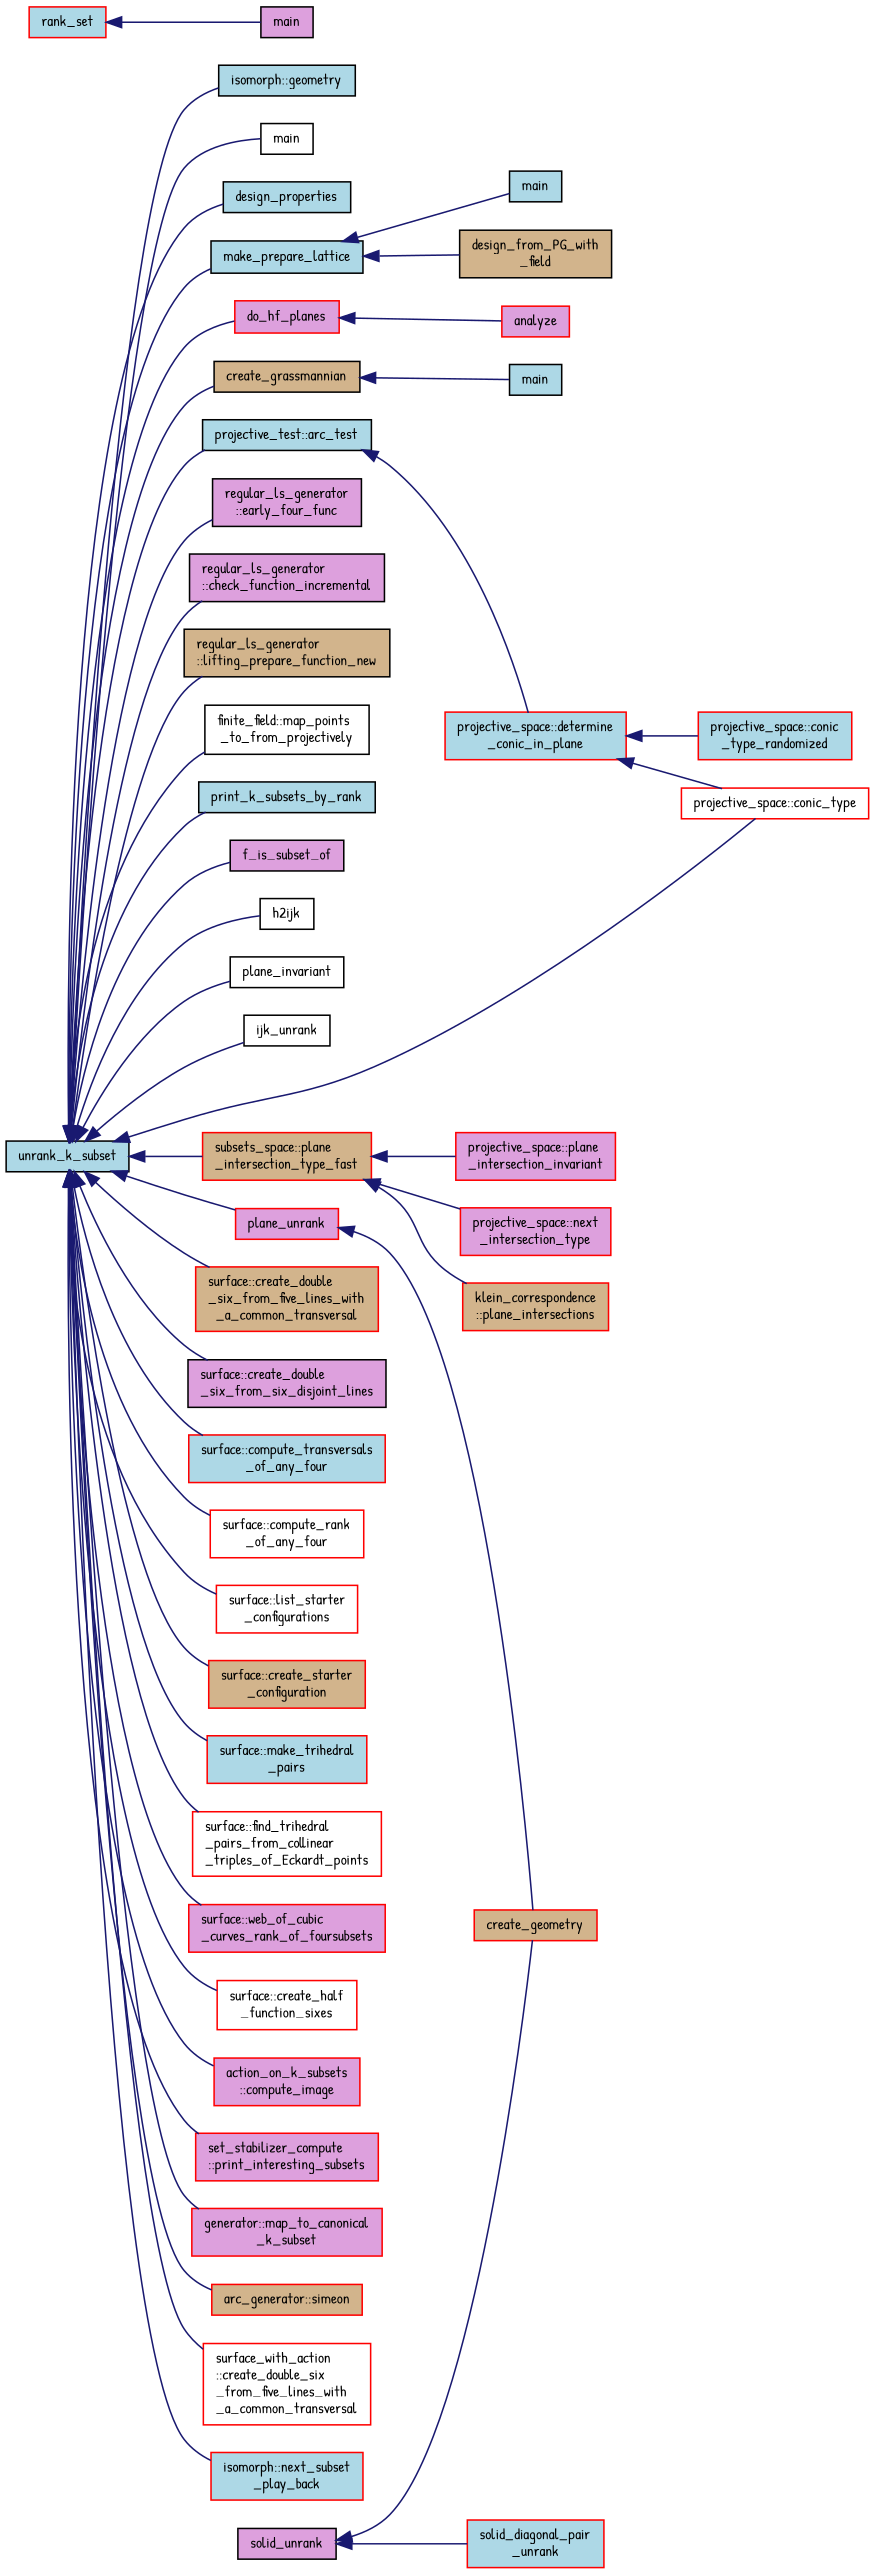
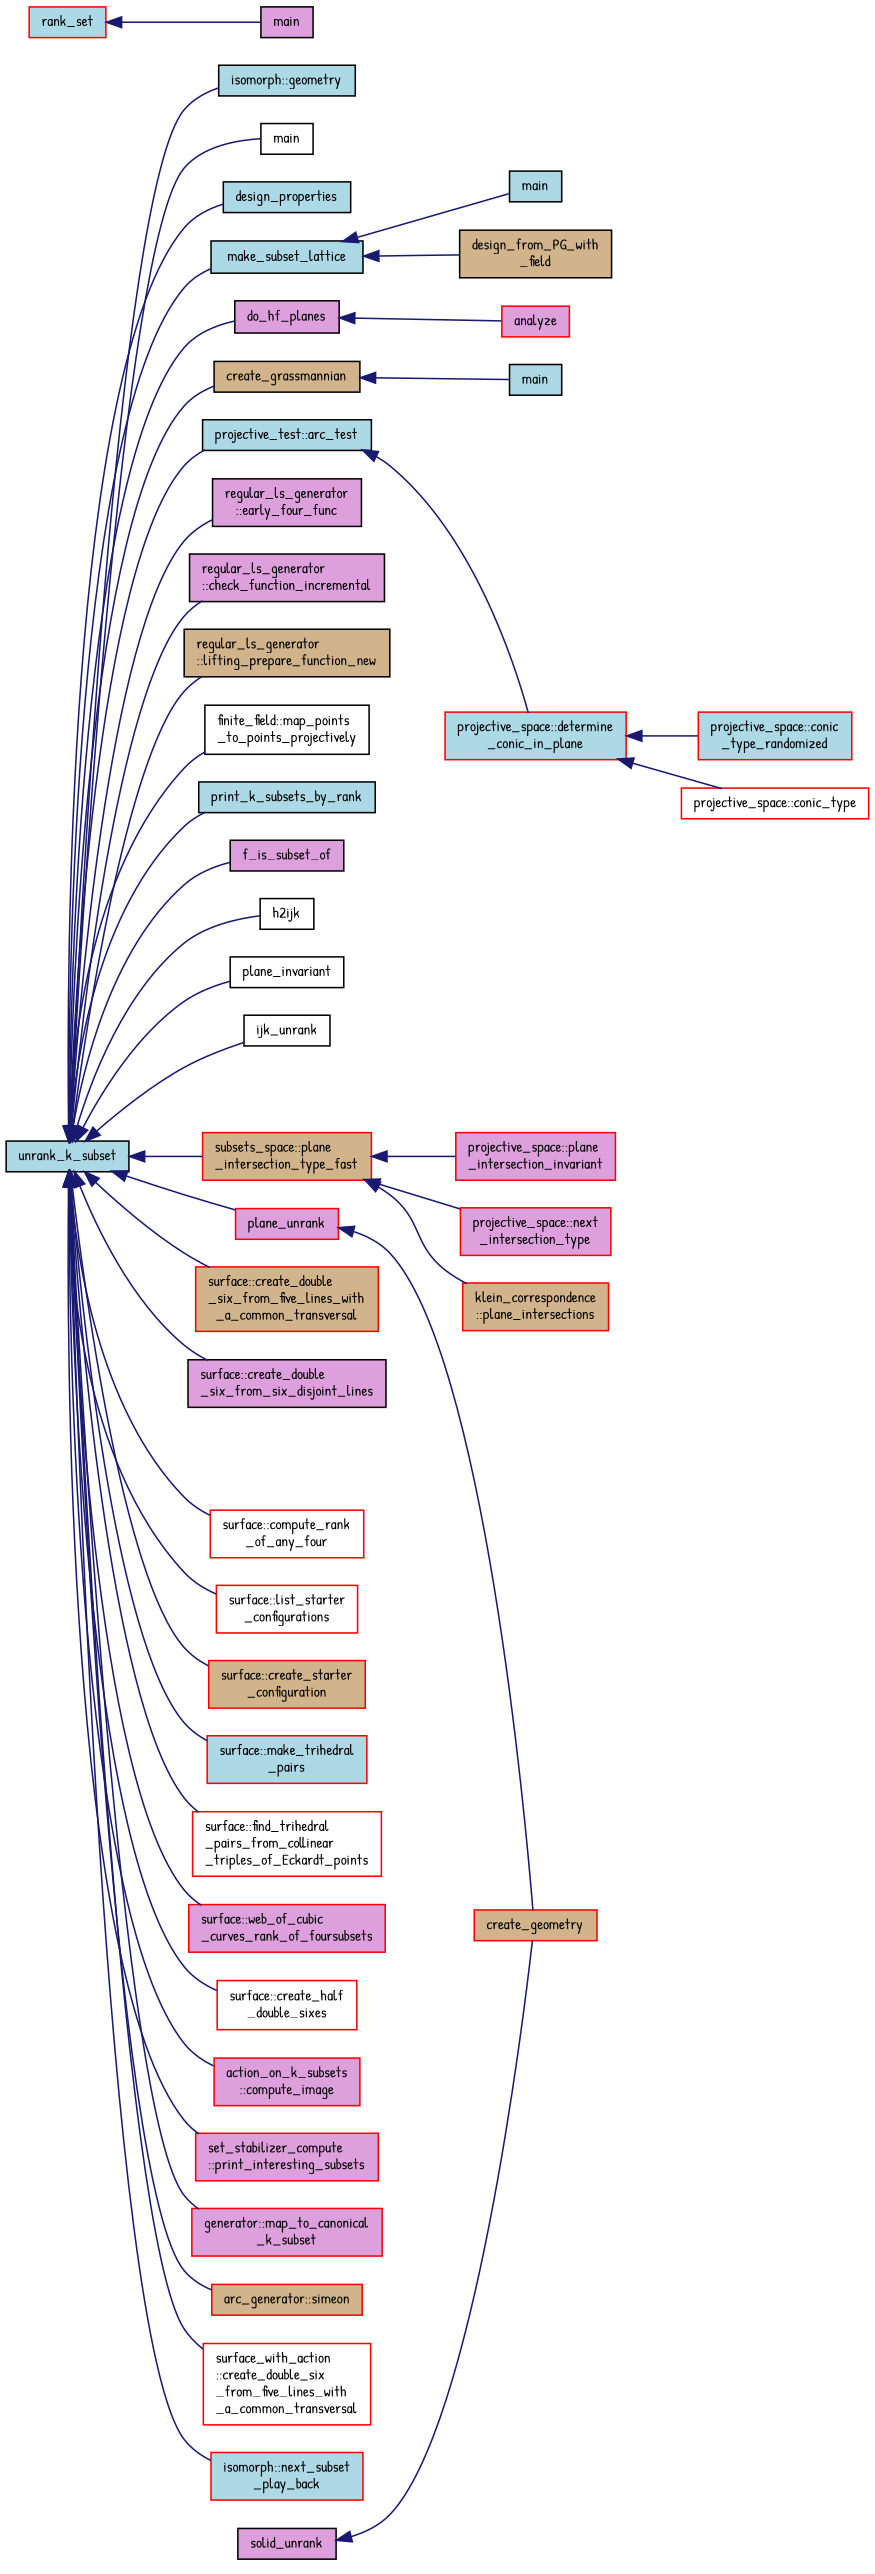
  digraph {
    fontname="Patrick Hand"
    rankdir=LR
    node [color=red fillcolor=lightblue fontname="Patrick Hand" fontsize=10 shape=record style=filled]
    edge [color=midnightblue dir=back fontname="Patrick Hand" fontsize=10 labelfontname=Helvetica labelfontsize=10 style=solid]
    n1 [color=black fontcolor=black height=0.2 label=unrank_k_subset width=0.4]
    n2 [color=black fillcolor=white height=0.2 label=main width=0.4]
    n3 [color=black height=0.2 label=design_properties width=0.4]
    n4 [fillcolor=plum height=0.2 label=plane_unrank width=0.4]
-   n5 [color=black height=0.2 label=make_prepare_lattice width=0.4]
-   n6 [fillcolor=plum height=0.2 label=do_hf_planes width=0.4]
+   n5 [color=black height=0.2 label=make_subset_lattice width=0.4]
+   n6 [color=black fillcolor=plum height=0.2 label=do_hf_planes width=0.4]
    n7 [color=black fillcolor=tan height=0.2 label=create_grassmannian width=0.4]
    n8 [color=black fillcolor=plum height=0.2 label="regular_ls_generator\l::early_four_func" width=0.4]
    n9 [color=black fillcolor=plum height=0.2 label="regular_ls_generator\l::check_function_incremental" width=0.4]
    n10 [color=black fillcolor=tan height=0.2 label="regular_ls_generator\l::lifting_prepare_function_new" width=0.4]
-   n11 [color=black fillcolor=white height=0.2 label="finite_field::map_points\l_to_from_projectively" width=0.4]
+   n11 [color=black fillcolor=white height=0.2 label="finite_field::map_points\l_to_points_projectively" width=0.4]
    n12 [color=black height=0.2 label=print_k_subsets_by_rank width=0.4]
    n13 [color=black fillcolor=plum height=0.2 label=f_is_subset_of width=0.4]
    n14 [color=black fillcolor=white height=0.2 label=h2ijk width=0.4]
    n15 [color=black fillcolor=white height=0.2 label=plane_invariant width=0.4]
    n16 [color=black fillcolor=white height=0.2 label=ijk_unrank width=0.4]
    n17 [color=black height=0.2 label="projective_test::arc_test" width=0.4]
    n18 [fillcolor=white height=0.2 label="projective_space::conic_type" width=0.4]
    n19 [fillcolor=tan height=0.2 label="subsets_space::plane\l_intersection_type_fast" width=0.4]
    n20 [fillcolor=tan height=0.2 label="surface::create_double\l_six_from_five_lines_with\l_a_common_transversal" width=0.4]
    n21 [color=black fillcolor=plum height=0.2 label="surface::create_double\l_six_from_six_disjoint_lines" width=0.4]
-   n22 [height=0.2 label="surface::compute_transversals\l_of_any_four" width=0.4]
    n23 [fillcolor=white height=0.2 label="surface::compute_rank\l_of_any_four" width=0.4]
    n24 [fillcolor=white height=0.2 label="surface::list_starter\l_configurations" width=0.4]
    n25 [fillcolor=tan height=0.2 label="surface::create_starter\l_configuration" width=0.4]
    n26 [height=0.2 label="surface::make_trihedral\l_pairs" width=0.4]
    n27 [fillcolor=white height=0.2 label="surface::find_trihedral\l_pairs_from_collinear\l_triples_of_Eckardt_points" width=0.4]
    n28 [fillcolor=plum height=0.2 label="surface::web_of_cubic\l_curves_rank_of_foursubsets" width=0.4]
-   n29 [fillcolor=white height=0.2 label="surface::create_half\l_function_sixes" width=0.4]
+   n29 [fillcolor=white height=0.2 label="surface::create_half\l_double_sixes" width=0.4]
    n30 [fillcolor=plum height=0.2 label="action_on_k_subsets\l::compute_image" width=0.4]
    n31 [fillcolor=plum height=0.2 label="set_stabilizer_compute\l::print_interesting_subsets" width=0.4]
    n32 [fillcolor=plum height=0.2 label="generator::map_to_canonical\l_k_subset" width=0.4]
    n33 [fillcolor=tan height=0.2 label="arc_generator::simeon" width=0.4]
    n34 [fillcolor=white height=0.2 label="surface_with_action\l::create_double_six\l_from_five_lines_with\l_a_common_transversal" width=0.4]
    n35 [height=0.2 label="isomorph::next_subset\l_play_back" width=0.4]
    n36 [color=black height=0.2 label="isomorph::geometry" width=0.4]
    n37 [fillcolor=tan height=0.2 label=create_geometry width=0.4]
    n38 [color=black fillcolor=plum height=0.2 label=solid_unrank width=0.4]
-   n39 [height=0.2 label="solid_diagonal_pair\l_unrank" width=0.4]
    n40 [color=black fillcolor=tan height=0.2 label="design_from_PG_with\l_field" width=0.4]
    n41 [color=black height=0.2 label=main width=0.4]
    n42 [height=0.2 label=rank_set width=0.4]
    n43 [color=black fillcolor=plum height=0.2 label=main width=0.4]
    n44 [fillcolor=plum height=0.2 label=analyze width=0.4]
    n45 [color=black height=0.2 label=main width=0.4]
    n46 [height=0.2 label="projective_space::determine\l_conic_in_plane" width=0.4]
    n47 [height=0.2 label="projective_space::conic\l_type_randomized" width=0.4]
    n48 [fillcolor=tan height=0.2 label="klein_correspondence\l::plane_intersections" width=0.4]
    n49 [fillcolor=plum height=0.2 label="projective_space::plane\l_intersection_invariant" width=0.4]
    n50 [fillcolor=plum height=0.2 label="projective_space::next\l_intersection_type" width=0.4]
    n1 -> n2
    n1 -> n3
    n1 -> n4
    n1 -> n5
    n1 -> n6
    n1 -> n7
    n1 -> n8
    n1 -> n9
    n1 -> n10
    n1 -> n11
    n1 -> n12
    n1 -> n13
    n1 -> n14
    n1 -> n15
    n1 -> n16
    n1 -> n17
-   n1 -> n18
    n1 -> n19
    n1 -> n20
    n1 -> n21
-   n1 -> n22
    n1 -> n23
    n1 -> n24
    n1 -> n25
    n1 -> n26
    n1 -> n27
    n1 -> n28
    n1 -> n29
    n1 -> n30
    n1 -> n31
    n1 -> n32
    n1 -> n33
    n1 -> n34
    n1 -> n35
    n1 -> n36
    n4 -> n37
    n5 -> n40
    n5 -> n41
    n6 -> n44
    n7 -> n45
    n17 -> n46
    n19 -> n48
    n19 -> n49
    n19 -> n50
    n38 -> n37
-   n38 -> n39
    n42 -> n43
    n46 -> n18
    n46 -> n47
  }
